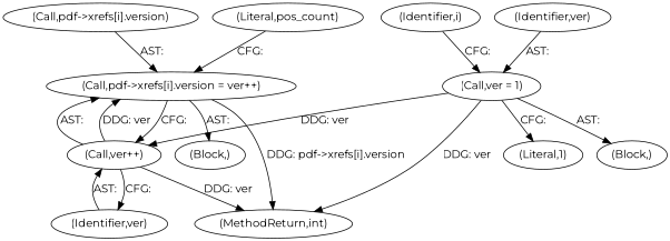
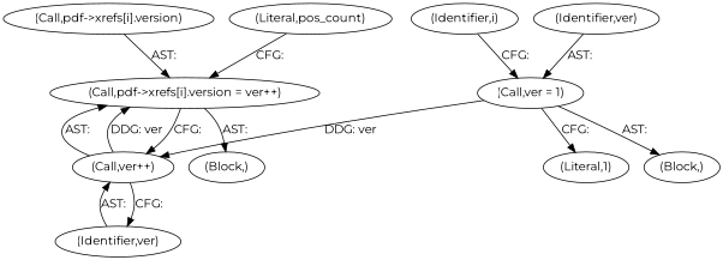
  digraph {
    fontname=Montserrat
    node [fontname=Montserrat]
    edge [fontname=Montserrat]
    n1 [label="(Call,pdf->xrefs[i].version = ver++)"]
    n2 [label="(Call,ver++)"]
-   n3 [label="(MethodReturn,int)"]
    n4 [label="(Block,)"]
    n5 [label="(Identifier,ver)"]
    n6 [label="(Call,ver = 1)"]
    n7 [label="(Literal,1)"]
    n8 [label="(Block,)"]
    n9 [label="(Identifier,i)"]
    n10 [label="(Call,pdf->xrefs[i].version)"]
    n11 [label="(Identifier,ver)"]
    n12 [label="(Literal,pos_count)"]
    n1 -> n2 [label="CFG: "]
-   n1 -> n3 [label="DDG: pdf->xrefs[i].version"]
    n1 -> n4 [label="AST: "]
    n2 -> n1 [label="AST: "]
    n2 -> n1 [label="DDG: ver"]
-   n2 -> n3 [label="DDG: ver"]
    n2 -> n5 [label="CFG: "]
    n5 -> n2 [label="AST: "]
    n6 -> n2 [label="DDG: ver"]
-   n6 -> n3 [label="DDG: ver"]
    n6 -> n7 [label="CFG: "]
    n6 -> n8 [label="AST: "]
    n9 -> n6 [label="CFG: "]
    n10 -> n1 [label="AST: "]
    n11 -> n6 [label="AST: "]
    n12 -> n1 [label="CFG: "]
  }
